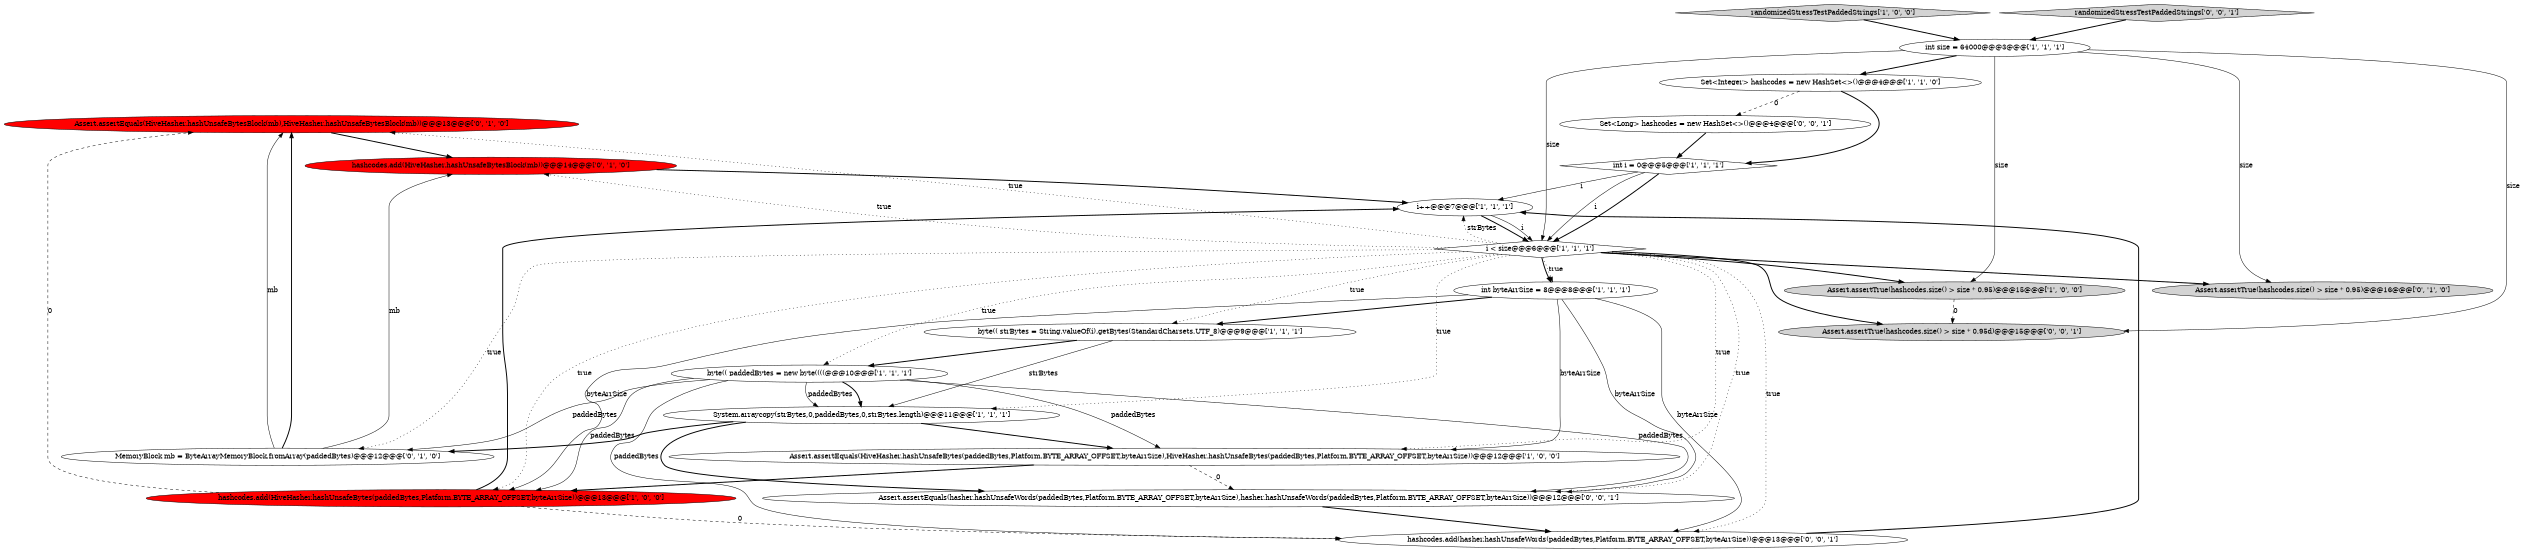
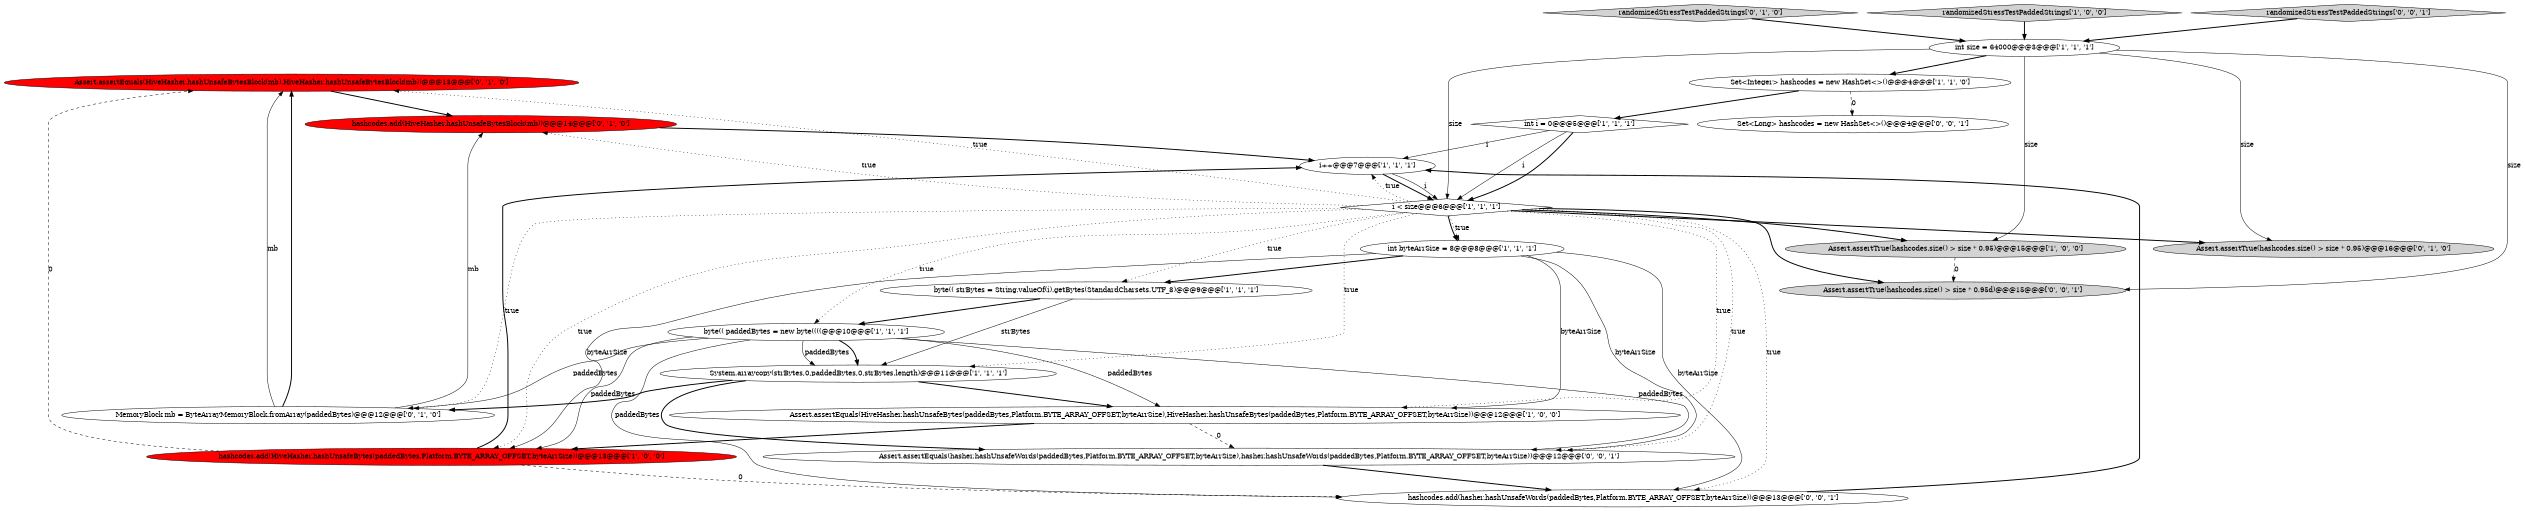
  digraph {
    node [fillcolor=white shape=ellipse style=filled]
    edge [style=bold]
    n1 [fillcolor=red label="Assert.assertEquals(HiveHasher.hashUnsafeBytesBlock(mb),HiveHasher.hashUnsafeBytesBlock(mb))@@@13@@@['0', '1', '0']"]
    n2 [fillcolor=red label="hashcodes.add(HiveHasher.hashUnsafeBytesBlock(mb))@@@14@@@['0', '1', '0']"]
    n3 [label="i++@@@7@@@['1', '1', '1']"]
    n4 [label="Set<Long> hashcodes = new HashSet<>()@@@4@@@['0', '0', '1']"]
    n5 [label="int i = 0@@@5@@@['1', '1', '1']" shape=diamond]
    n6 [label="i < size@@@6@@@['1', '1', '1']" shape=diamond]
    n7 [label="byte(( strBytes = String.valueOf(i).getBytes(StandardCharsets.UTF_8)@@@9@@@['1', '1', '1']"]
    n8 [label="System.arraycopy(strBytes,0,paddedBytes,0,strBytes.length)@@@11@@@['1', '1', '1']"]
    n9 [label="byte(( paddedBytes = new byte((((@@@10@@@['1', '1', '1']"]
    n10 [label="Assert.assertEquals(HiveHasher.hashUnsafeBytes(paddedBytes,Platform.BYTE_ARRAY_OFFSET,byteArrSize),HiveHasher.hashUnsafeBytes(paddedBytes,Platform.BYTE_ARRAY_OFFSET,byteArrSize))@@@12@@@['1', '0', '0']"]
    n11 [label="Assert.assertEquals(hasher.hashUnsafeWords(paddedBytes,Platform.BYTE_ARRAY_OFFSET,byteArrSize),hasher.hashUnsafeWords(paddedBytes,Platform.BYTE_ARRAY_OFFSET,byteArrSize))@@@12@@@['0', '0', '1']"]
    n12 [label="MemoryBlock mb = ByteArrayMemoryBlock.fromArray(paddedBytes)@@@12@@@['0', '1', '0']"]
    n13 [fillcolor=red label="hashcodes.add(HiveHasher.hashUnsafeBytes(paddedBytes,Platform.BYTE_ARRAY_OFFSET,byteArrSize))@@@13@@@['1', '0', '0']"]
    n14 [label="hashcodes.add(hasher.hashUnsafeWords(paddedBytes,Platform.BYTE_ARRAY_OFFSET,byteArrSize))@@@13@@@['0', '0', '1']"]
+   n15 [fillcolor=lightgray label="randomizedStressTestPaddedStrings['0', '1', '0']" shape=diamond]
    n16 [label="int size = 64000@@@3@@@['1', '1', '1']"]
    n17 [fillcolor=lightgray label="Assert.assertTrue(hashcodes.size() > size * 0.95)@@@16@@@['0', '1', '0']"]
    n18 [label="Set<Integer> hashcodes = new HashSet<>()@@@4@@@['1', '1', '0']"]
    n19 [fillcolor=lightgray label="Assert.assertTrue(hashcodes.size() > size * 0.95d)@@@15@@@['0', '0', '1']"]
    n20 [fillcolor=lightgray label="Assert.assertTrue(hashcodes.size() > size * 0.95)@@@15@@@['1', '0', '0']"]
    n21 [fillcolor=lightgray label="randomizedStressTestPaddedStrings['1', '0', '0']" shape=diamond]
    n22 [label="int byteArrSize = 8@@@8@@@['1', '1', '1']"]
    n23 [fillcolor=lightgray label="randomizedStressTestPaddedStrings['0', '0', '1']" shape=diamond]
    n1 -> n2
    n2 -> n3
    n3 -> n6
    n3 -> n6 [label=i style=solid]
-   n4 -> n5
    n5 -> n3 [label=i style=solid]
    n5 -> n6 [label=i style=solid]
    n5 -> n6
    n6 -> n1 [label=true style=dotted]
    n6 -> n2 [label=true style=dotted]
-   n6 -> n3 [label=strBytes style=dotted]
+   n6 -> n3 [label=true style=dotted]
    n6 -> n7 [label=true style=dotted]
    n6 -> n8 [label=true style=dotted]
    n6 -> n9 [label=true style=dotted]
    n6 -> n10 [label=true style=dotted]
    n6 -> n11 [label=true style=dotted]
    n6 -> n12 [label=true style=dotted]
    n6 -> n13 [label=true style=dotted]
    n6 -> n14 [label=true style=dotted]
    n6 -> n17
    n6 -> n19
    n6 -> n20
    n6 -> n22 [label=true style=dotted]
    n6 -> n22
    n7 -> n8 [label=strBytes style=solid]
    n7 -> n9
    n8 -> n10
    n8 -> n11
    n8 -> n12
    n9 -> n8
    n9 -> n8 [label=paddedBytes style=solid]
    n9 -> n10 [label=paddedBytes style=solid]
    n9 -> n11 [label=paddedBytes style=solid]
    n9 -> n12 [label=paddedBytes style=solid]
    n9 -> n13 [label=paddedBytes style=solid]
    n9 -> n14 [label=paddedBytes style=solid]
    n10 -> n11 [label=0 style=dashed]
    n10 -> n13
    n11 -> n14
    n12 -> n1
    n12 -> n1 [label=mb style=solid]
    n12 -> n2 [label=mb style=solid]
    n13 -> n1 [label=0 style=dashed]
    n13 -> n3
    n13 -> n14 [label=0 style=dashed]
    n14 -> n3
+   n15 -> n16
    n16 -> n6 [label=size style=solid]
    n16 -> n17 [label=size style=solid]
    n16 -> n18
    n16 -> n19 [label=size style=solid]
    n16 -> n20 [label=size style=solid]
    n18 -> n4 [label=0 style=dashed]
    n18 -> n5
    n20 -> n19 [label=0 style=dashed]
    n21 -> n16
    n22 -> n7
    n22 -> n10 [label=byteArrSize style=solid]
    n22 -> n11 [label=byteArrSize style=solid]
    n22 -> n13 [label=byteArrSize style=solid]
    n22 -> n14 [label=byteArrSize style=solid]
    n23 -> n16
  }
